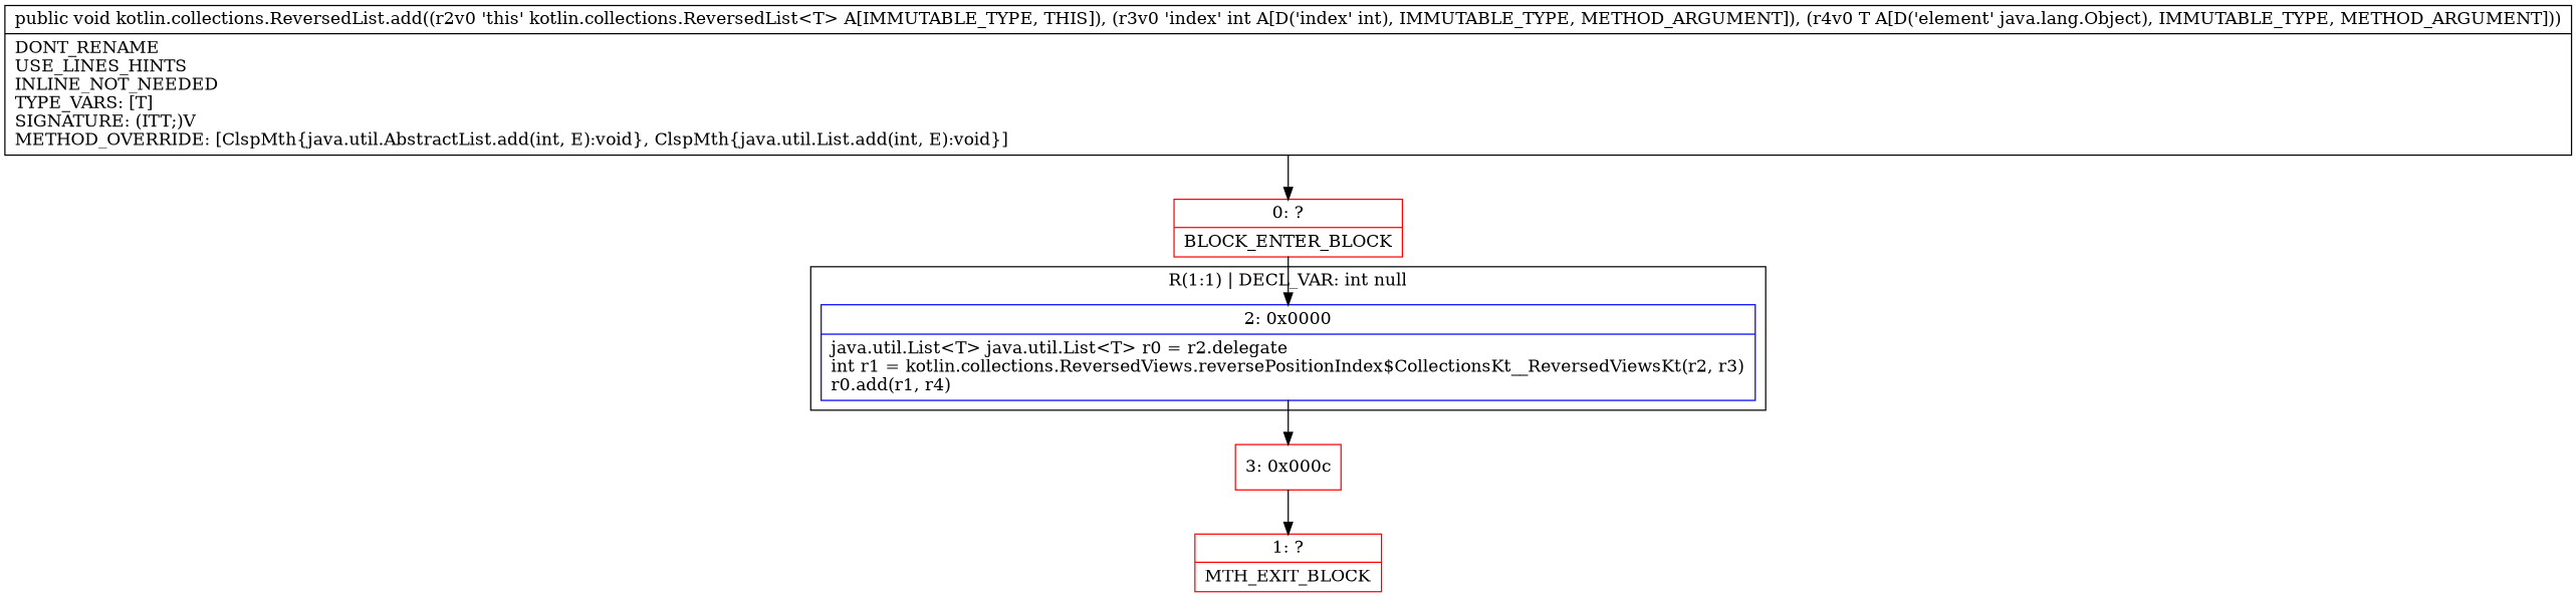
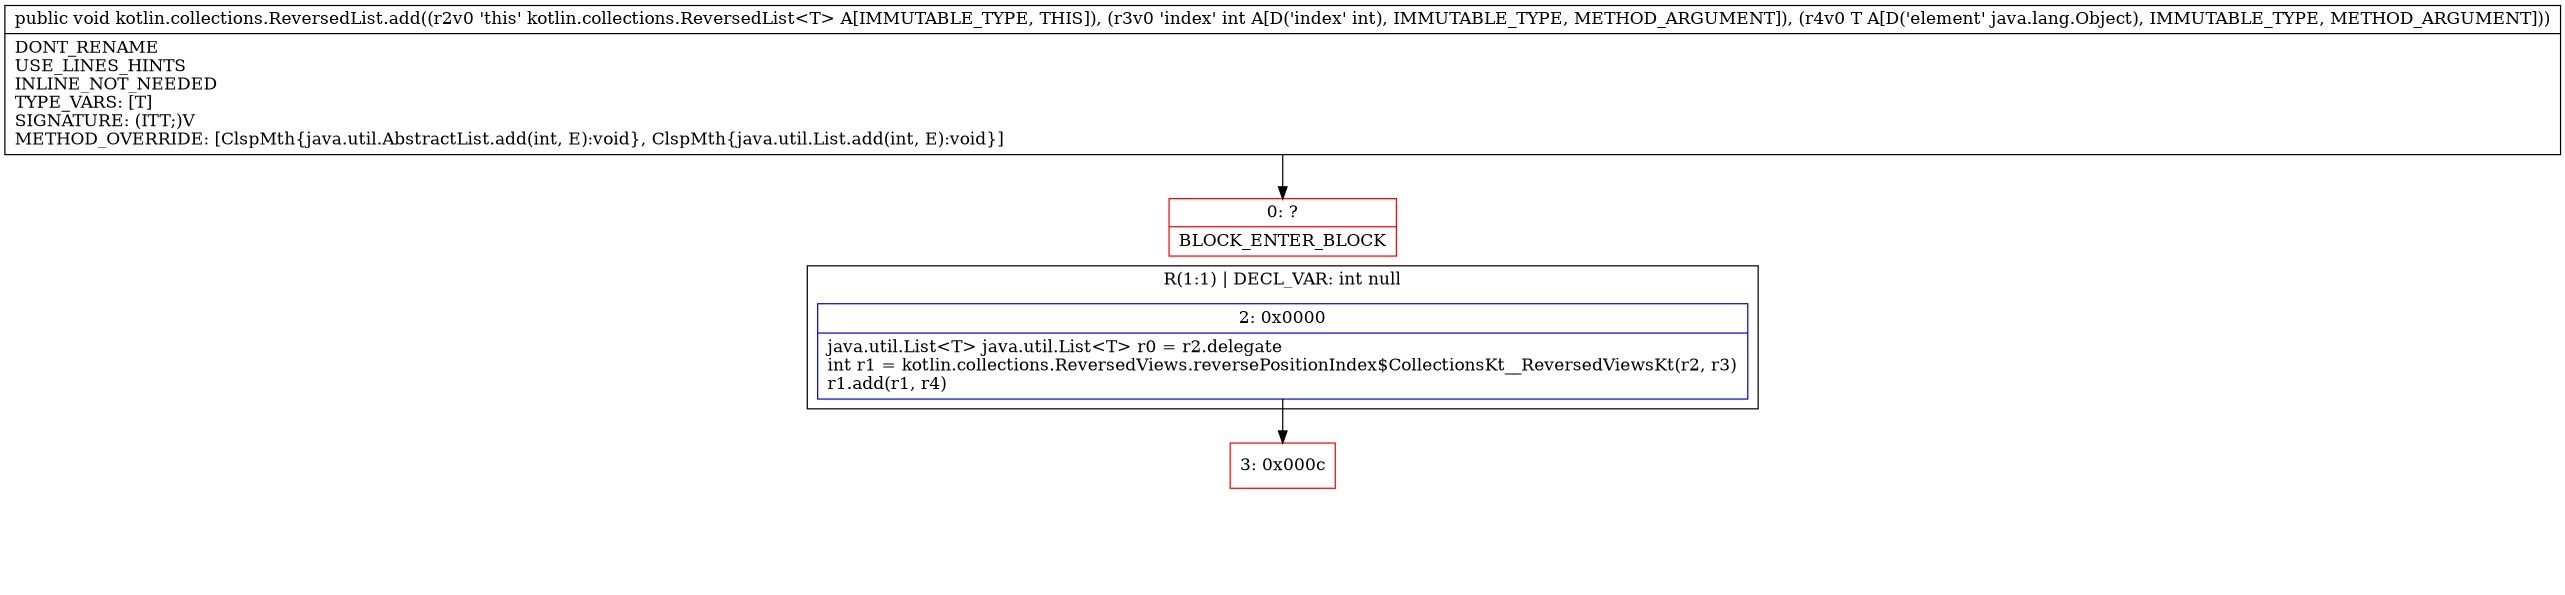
  digraph {
    node [color=red shape=record]
-   n1 [color=blue label="{2\:\ 0x0000|java.util.List\<T\> java.util.List\<T\> r0 = r2.delegate\lint r1 = kotlin.collections.ReversedViews.reversePositionIndex$CollectionsKt__ReversedViewsKt(r2, r3)\lr0.add(r1, r4)\l}"]
+   n1 [color=blue label="{2\:\ 0x0000|java.util.List\<T\> java.util.List\<T\> r0 = r2.delegate\lint r1 = kotlin.collections.ReversedViews.reversePositionIndex$CollectionsKt__ReversedViewsKt(r2, r3)\lr1.add(r1, r4)\l}"]
    n2 [label="{3\:\ 0x000c}"]
-   n3 [label="{1\:\ ?|MTH_EXIT_BLOCK\l}"]
    n4 [label="{0\:\ ?|BLOCK_ENTER_BLOCK\l}"]
    n5 [label="{public void kotlin.collections.ReversedList.add((r2v0 'this' kotlin.collections.ReversedList\<T\> A[IMMUTABLE_TYPE, THIS]), (r3v0 'index' int A[D('index' int), IMMUTABLE_TYPE, METHOD_ARGUMENT]), (r4v0 T A[D('element' java.lang.Object), IMMUTABLE_TYPE, METHOD_ARGUMENT]))  | DONT_RENAME\lUSE_LINES_HINTS\lINLINE_NOT_NEEDED\lTYPE_VARS: [T]\lSIGNATURE: (ITT;)V\lMETHOD_OVERRIDE: [ClspMth\{java.util.AbstractList.add(int, E):void\}, ClspMth\{java.util.List.add(int, E):void\}]\l}" color=""]
    subgraph cluster_1 {
      label="R(1:1) | DECL_VAR: int null\l"
      n1
    }
    n1 -> n2
-   n2 -> n3
-   n4 -> n1
    n5 -> n4
  }
